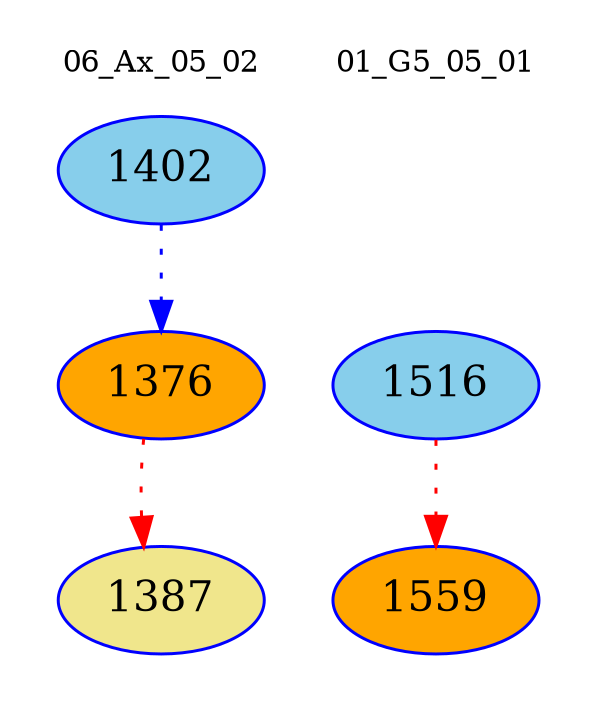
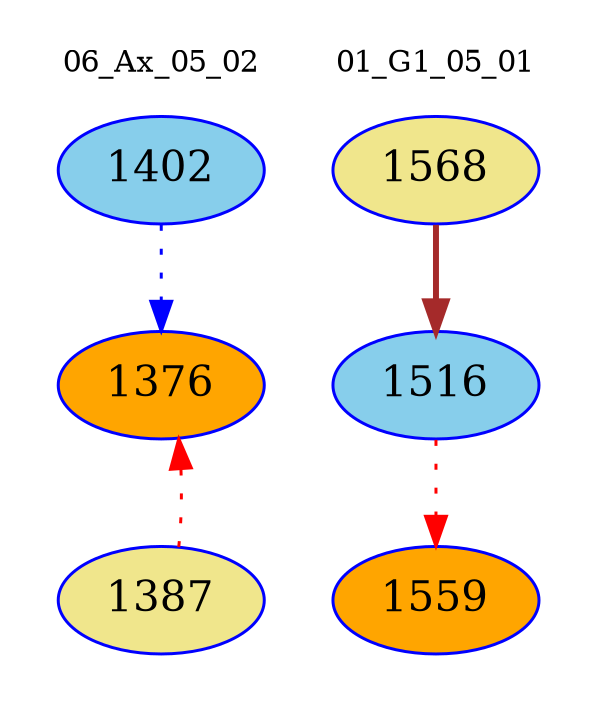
  digraph {
    node [color=blue fillcolor=skyblue style=filled]
    edge [color=red style=dotted]
    n1 [label=1402]
    n2 [fillcolor=orange label=1376]
    n3 [fillcolor=khaki label=1387]
+   n4 [fillcolor=khaki label=1568]
    n5 [label=1516]
    n6 [fillcolor=orange label=1559]
    subgraph cluster_1 {
      color=white
      fontsize=10
      label="06_Ax_05_02"
      n1
      n2
      n3
    }
    subgraph cluster_2 {
      color=white
      fontsize=10
-     label="01_G5_05_01"
+     label="01_G1_05_01"
+     n4
      n5
      n6
    }
    n1 -> n2 [color=blue]
-   n2 -> n3
+   n3 -> n2
+   n4 -> n5 [color=brown style=bold]
    n5 -> n6
  }
